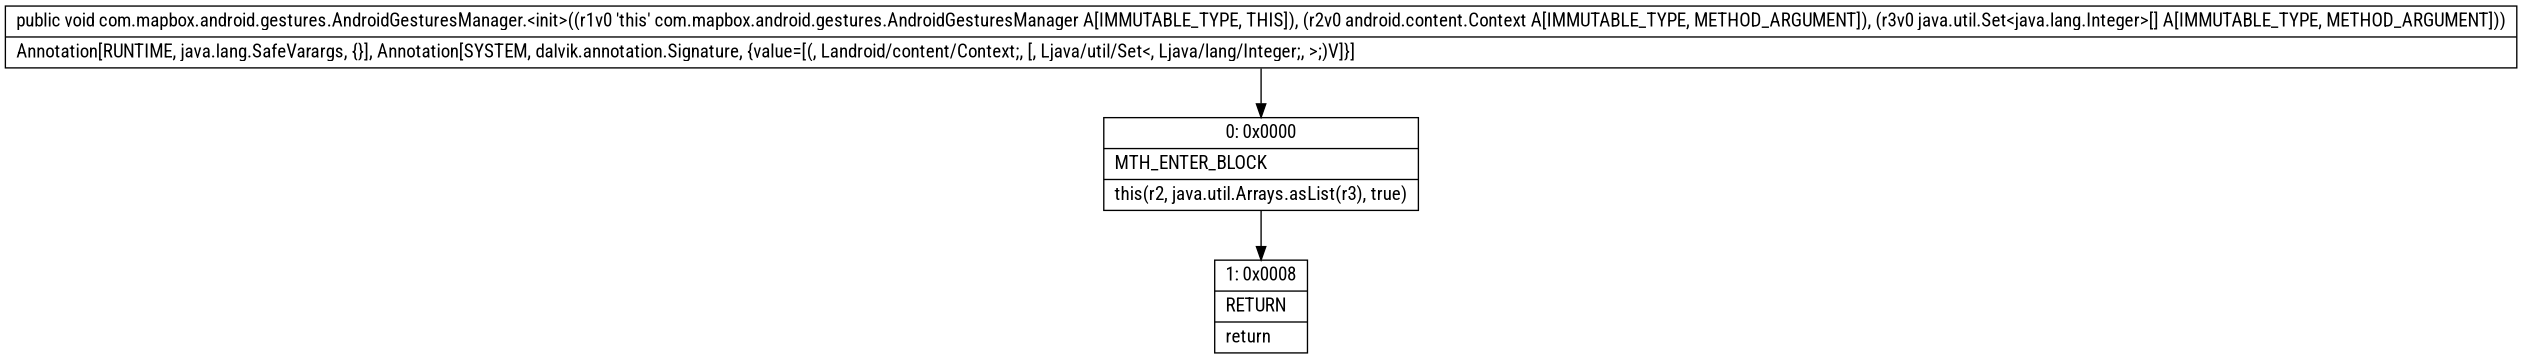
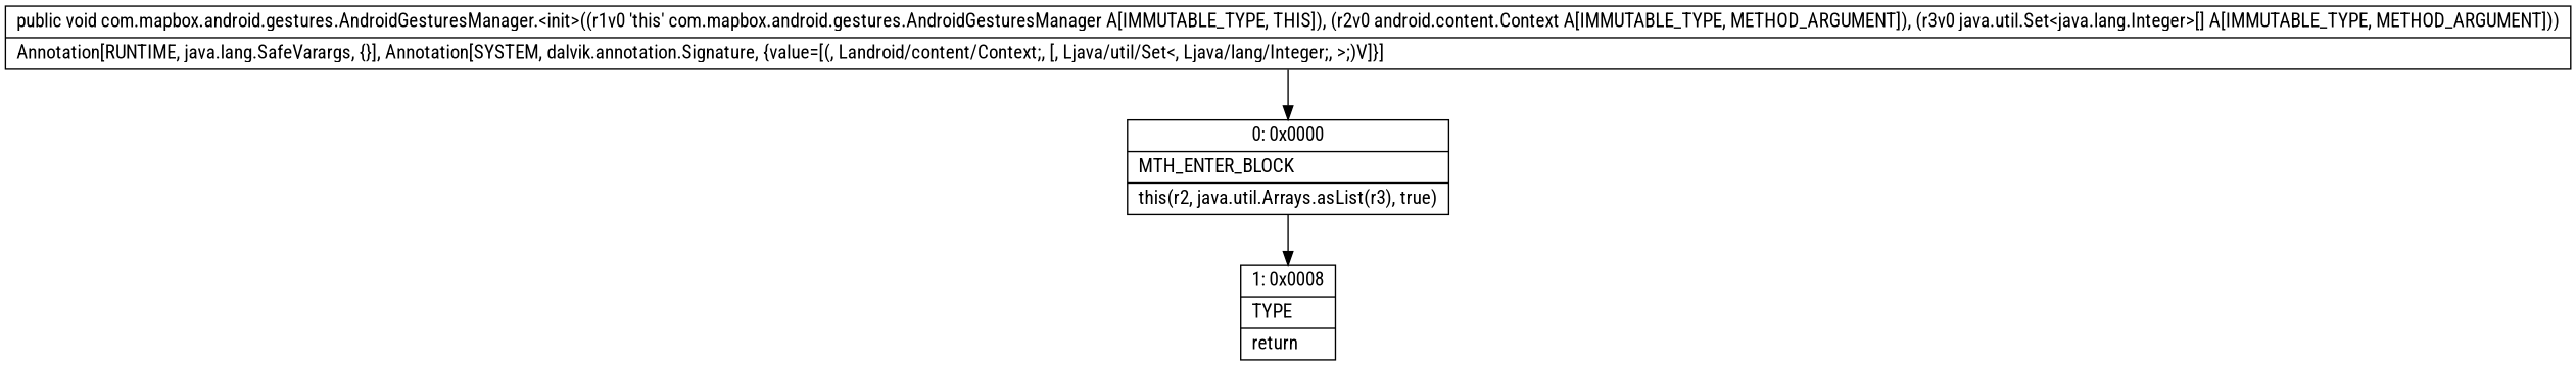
  digraph {
    fontname="Roboto Condensed"
    node [shape=record fontname="Roboto Condensed"]
    edge [fontname="Roboto Condensed"]
    n1 [label="{0\:\ 0x0000|MTH_ENTER_BLOCK\l|this(r2, java.util.Arrays.asList(r3), true)\l}"]
-   n2 [label="{1\:\ 0x0008|RETURN\l|return\l}"]
+   n2 [label="{1\:\ 0x0008|TYPE\l|return\l}"]
    n3 [label="{public void com.mapbox.android.gestures.AndroidGesturesManager.\<init\>((r1v0 'this' com.mapbox.android.gestures.AndroidGesturesManager A[IMMUTABLE_TYPE, THIS]), (r2v0 android.content.Context A[IMMUTABLE_TYPE, METHOD_ARGUMENT]), (r3v0 java.util.Set\<java.lang.Integer\>[] A[IMMUTABLE_TYPE, METHOD_ARGUMENT]))  | Annotation[RUNTIME, java.lang.SafeVarargs, \{\}], Annotation[SYSTEM, dalvik.annotation.Signature, \{value=[(, Landroid\/content\/Context;, [, Ljava\/util\/Set\<, Ljava\/lang\/Integer;, \>;)V]\}]\l}"]
    n1 -> n2
    n3 -> n1
  }
